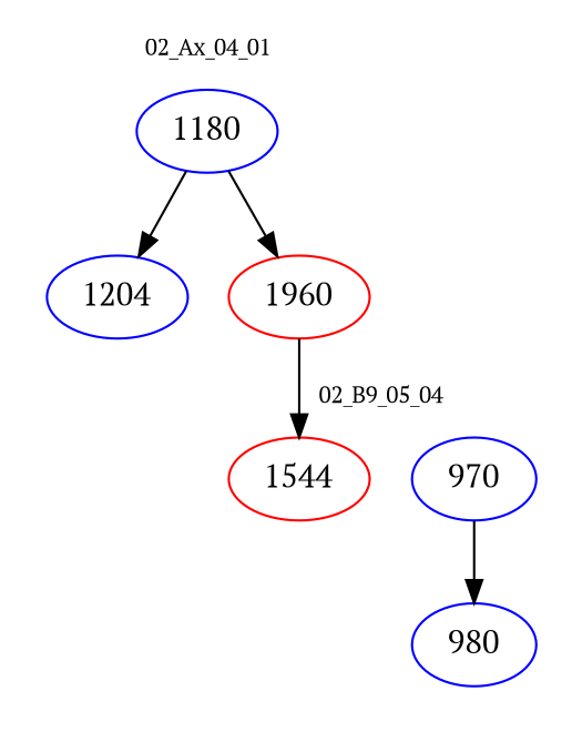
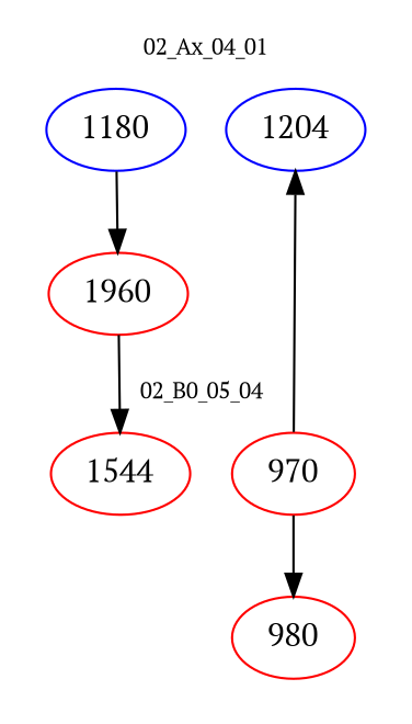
  digraph {
    fontname="PT Serif"
    node [color=blue fontname="PT Serif"]
    edge [color=black fontname="PT Serif"]
    n1 [label=1180]
    n2 [label=1204]
    n3 [color=red label=1960]
-   n4 [label=970]
-   n5 [label=980]
+   n4 [color=red label=970]
+   n5 [color=red label=980]
    n6 [color=red label=1544]
    subgraph cluster_1 {
      color=white
      fontsize=10
      label="02_Ax_04_01"
      n1
      n2
      n3
    }
    subgraph cluster_2 {
      color=white
      fontsize=10
-     label="02_B9_05_04"
+     label="02_B0_05_04"
      n4
      n5
      n6
    }
-   n1 -> n2
+   n4 -> n2
    n1 -> n3
    n3 -> n6
    n4 -> n5
  }
